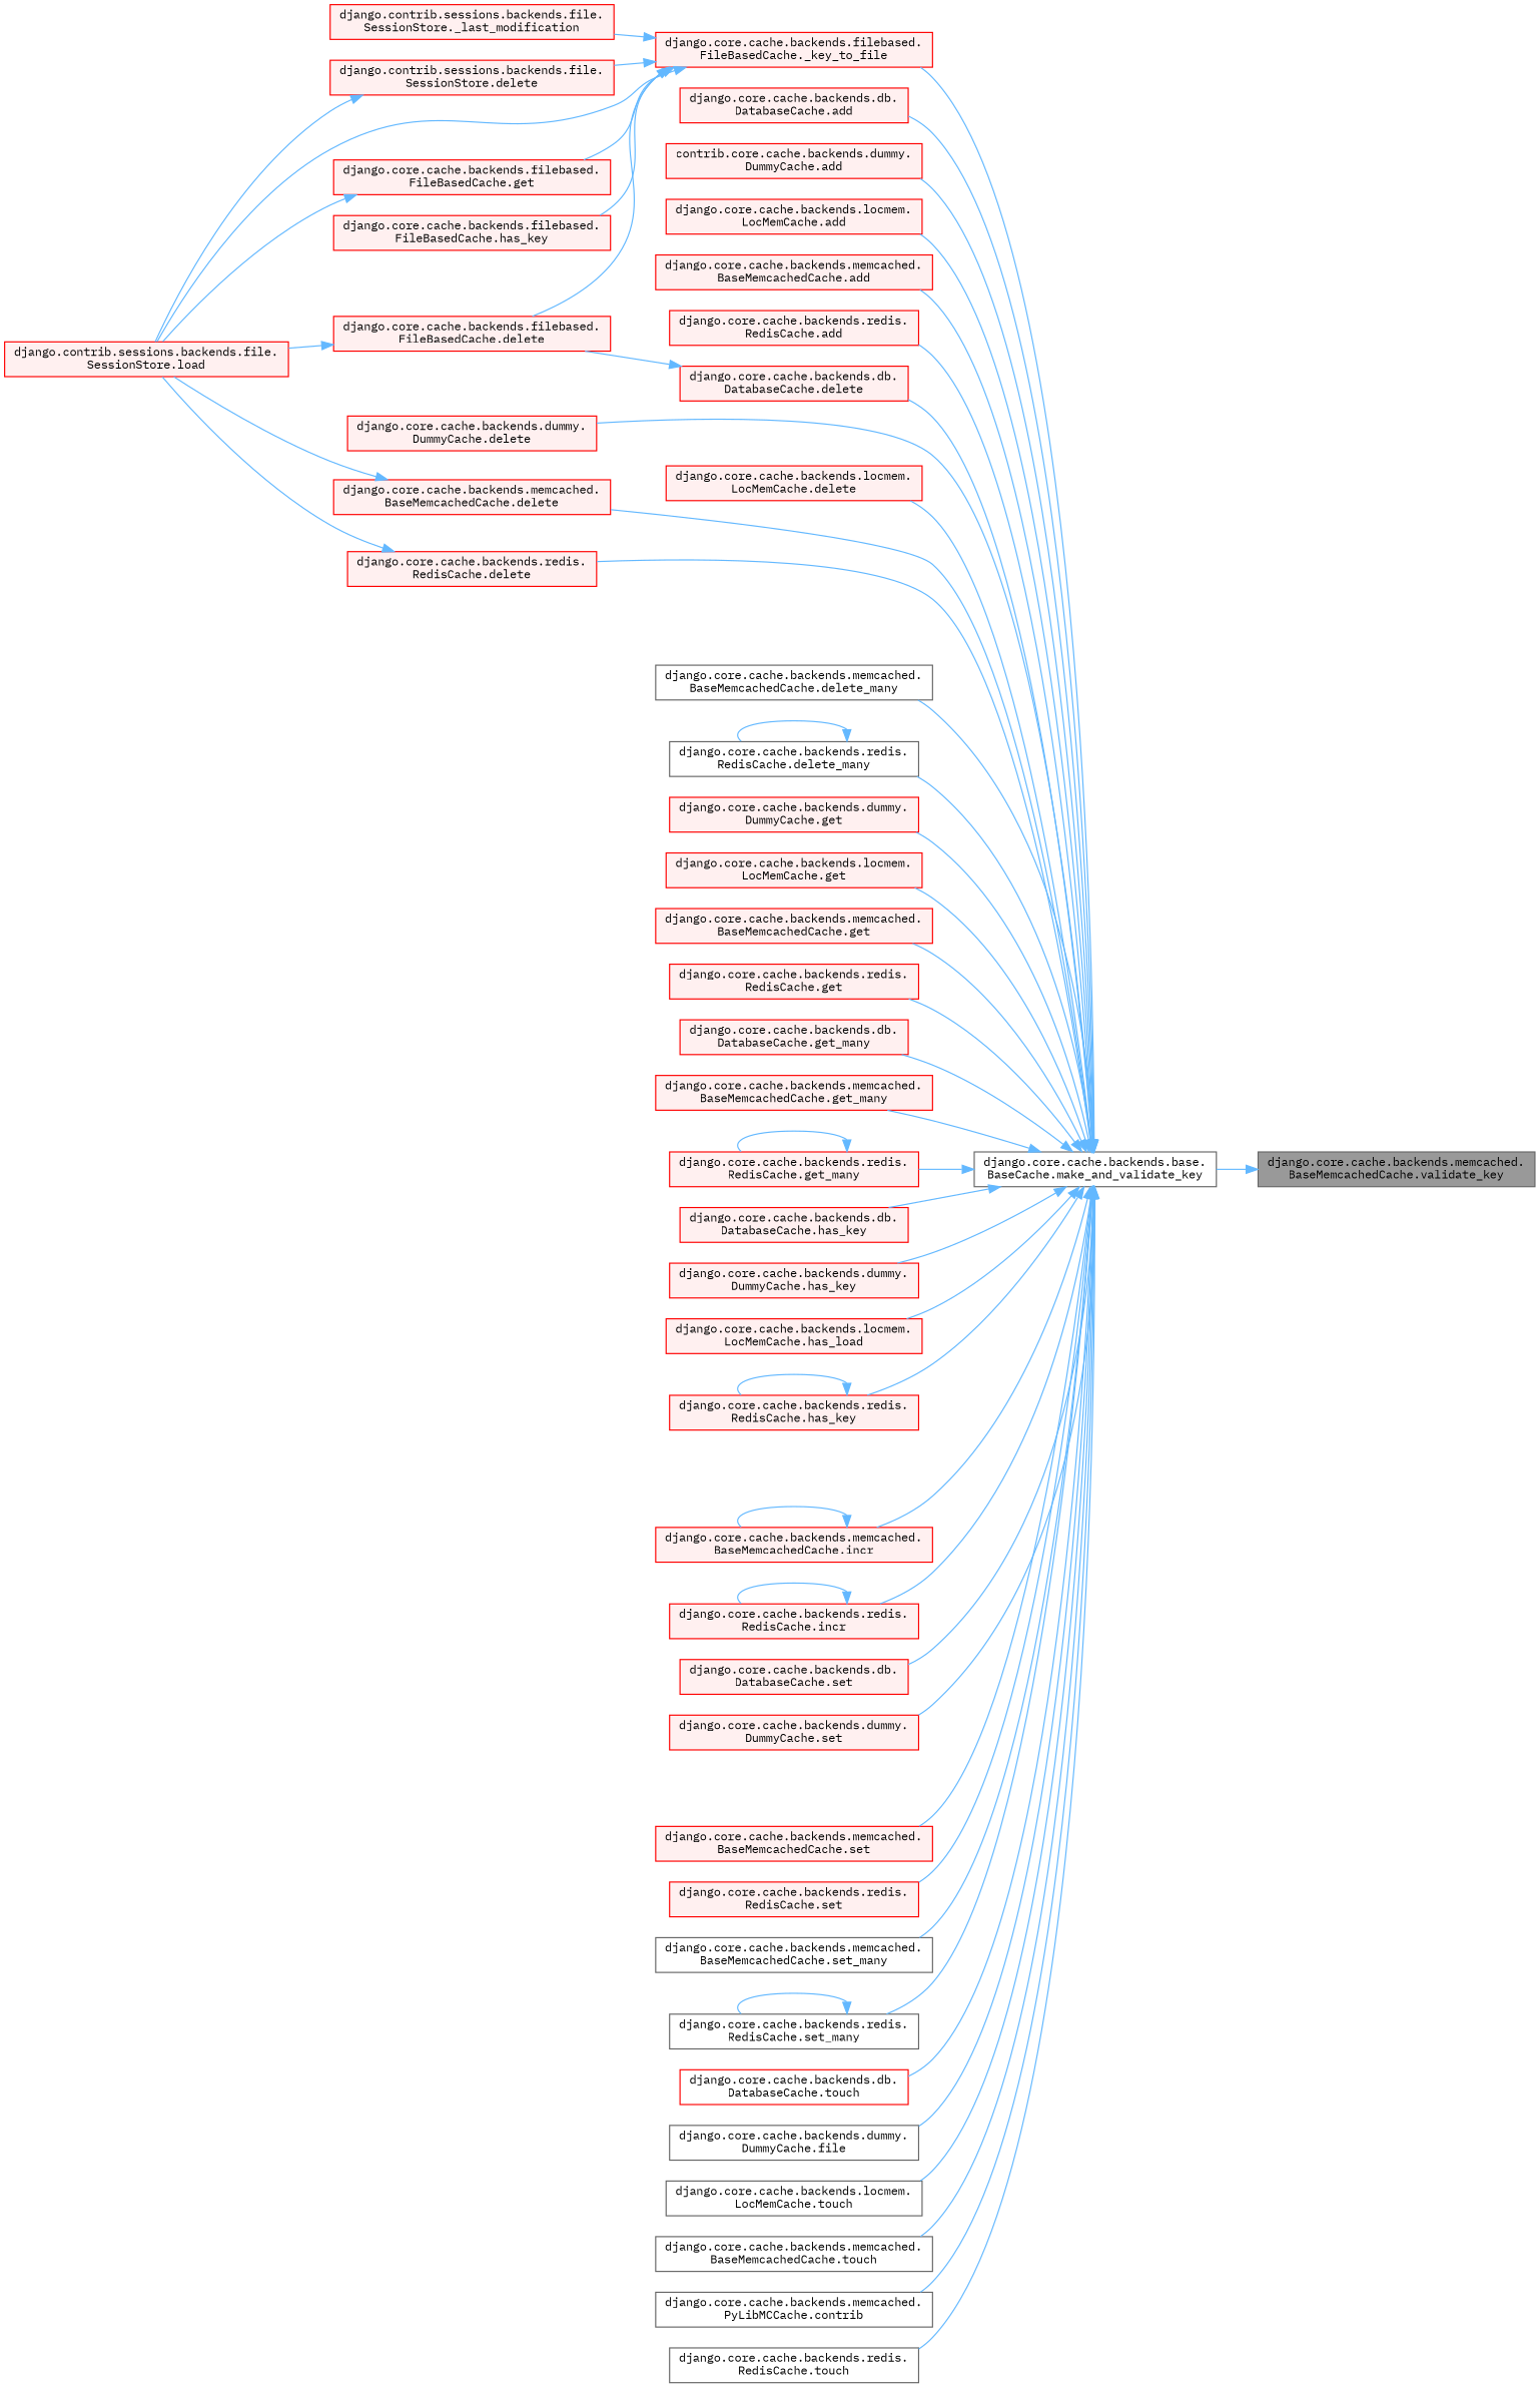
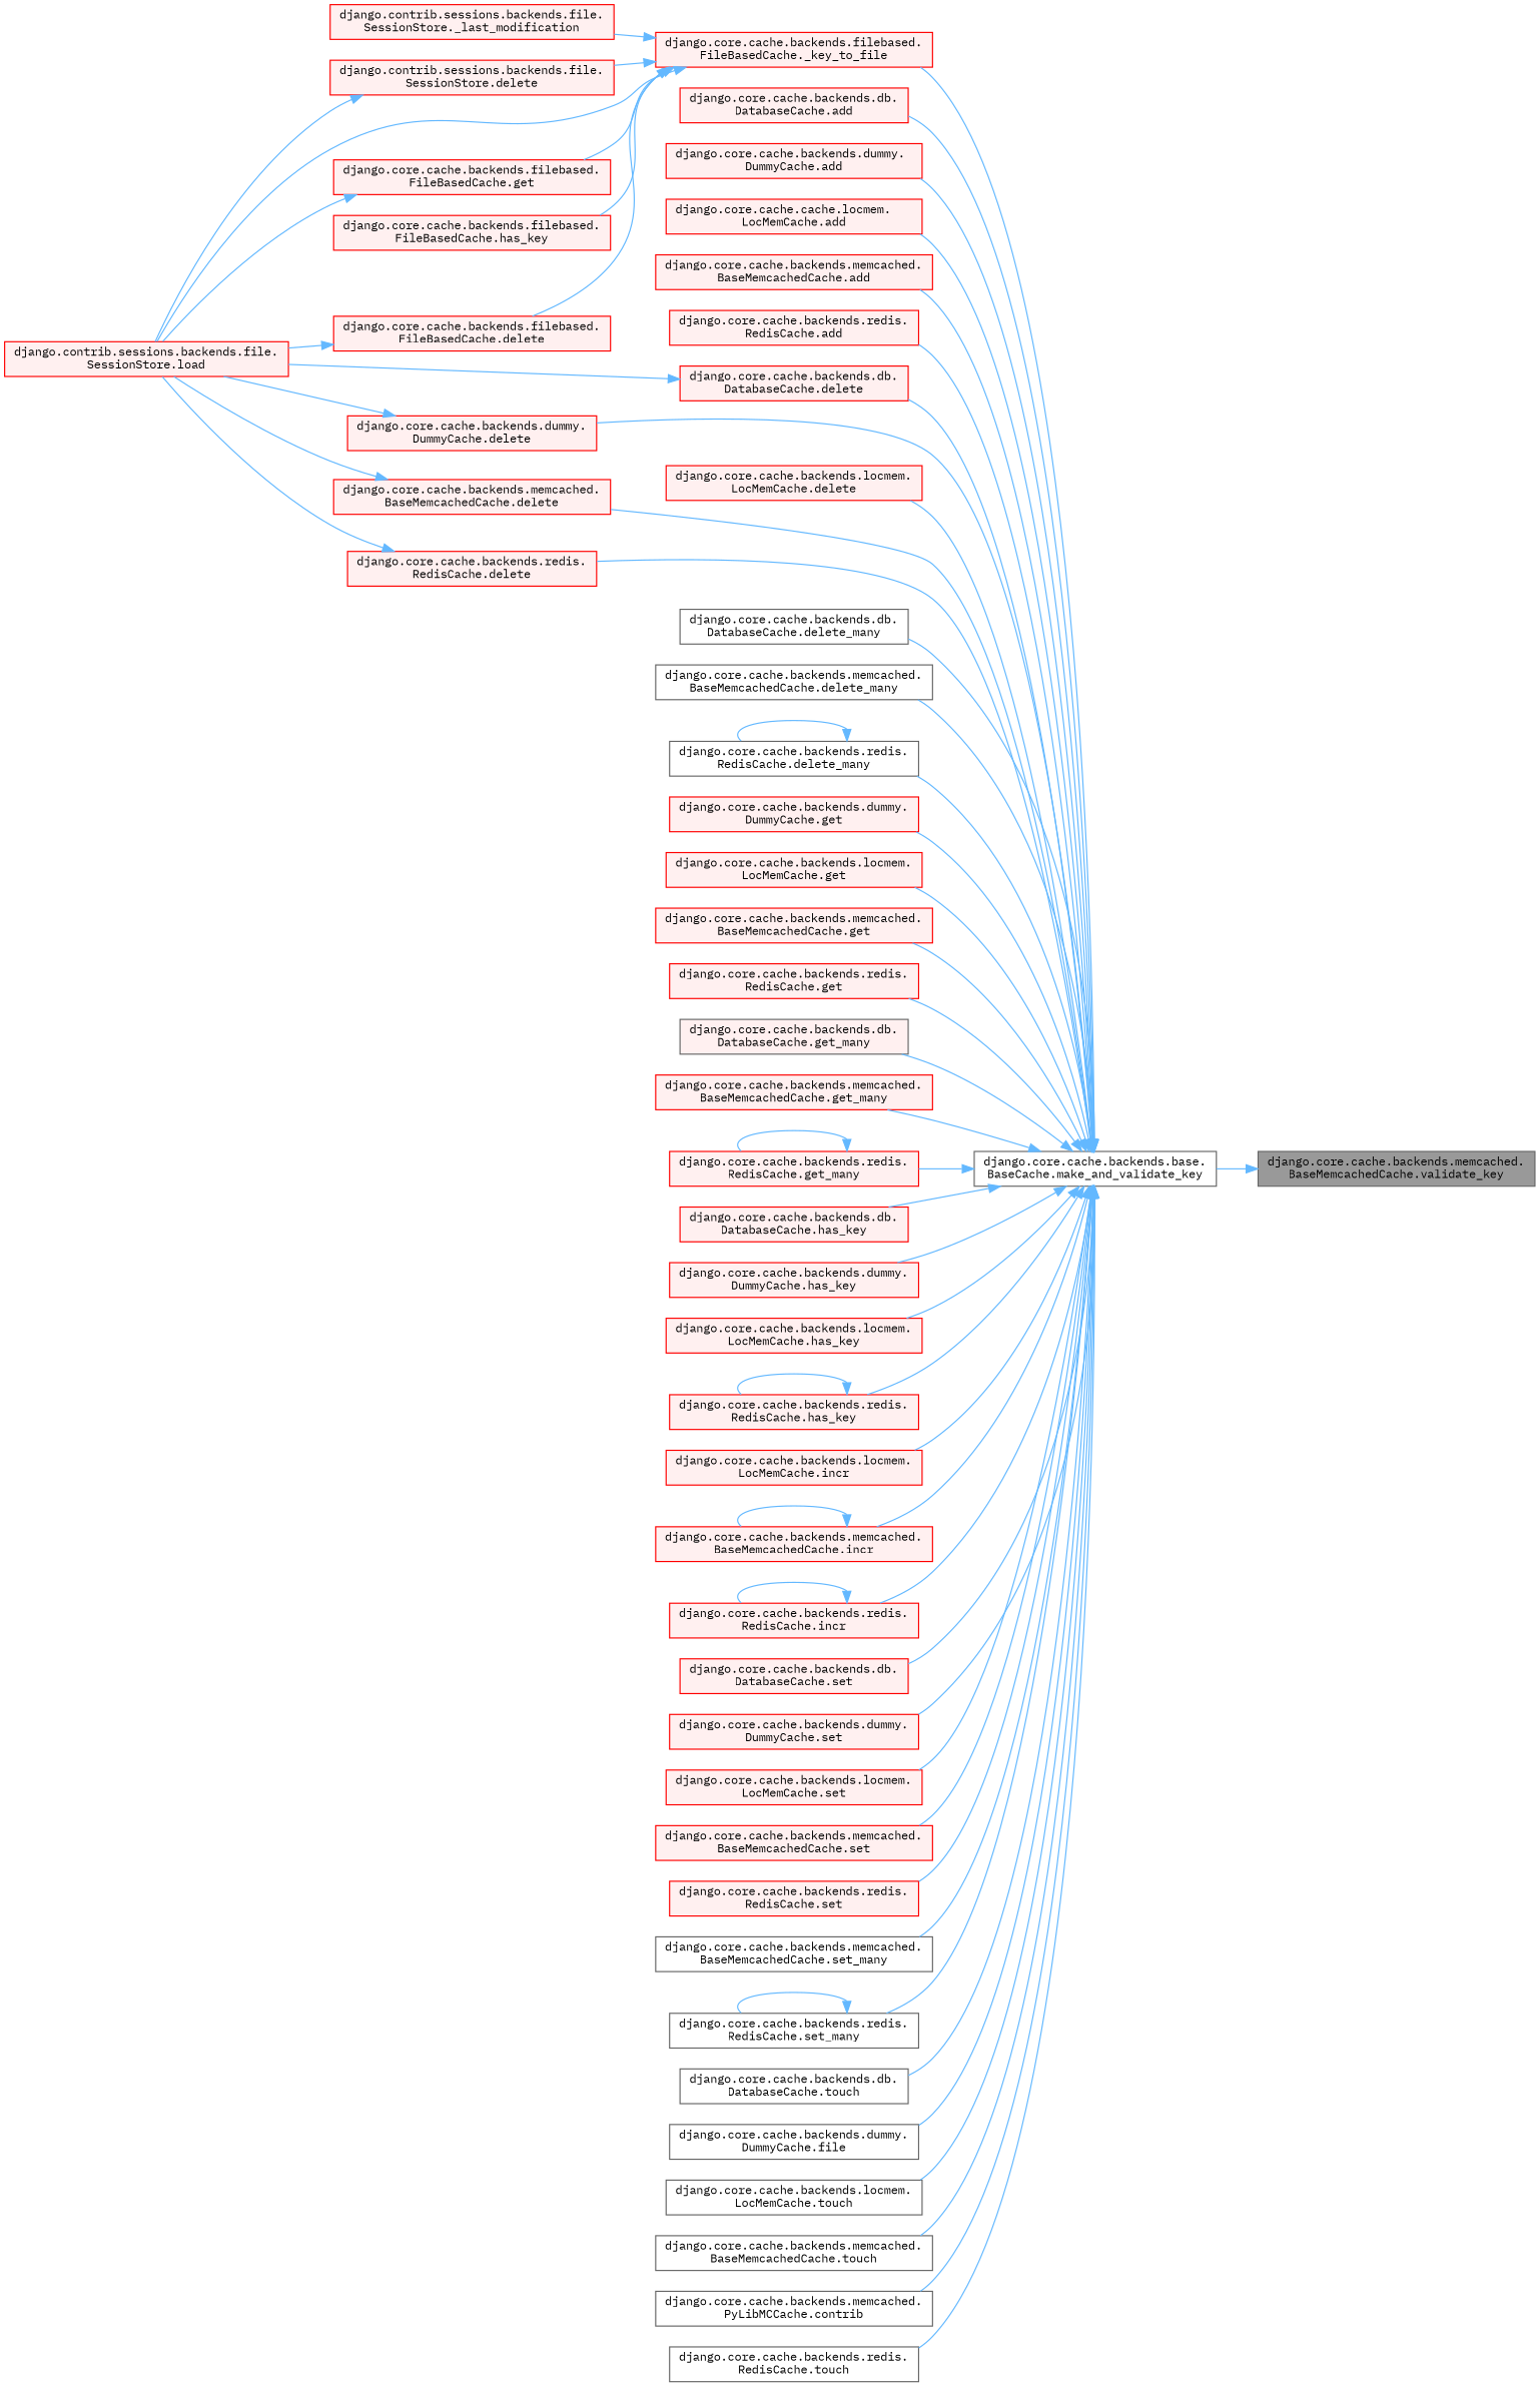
  digraph {
    fontname="IBM Plex Mono"
    rankdir=RL
    node [color=red fillcolor="#FFF0F0" fontname="IBM Plex Mono" fontsize=10 shape=box style=filled]
    edge [color=steelblue1 dir=back fontname="IBM Plex Mono" fontsize=10 labelfontname=Helvetica labelfontsize=10 style=solid]
    n1 [color=gray40 fillcolor=grey60 fontcolor=black height=0.2 label="django.core.cache.backends.memcached.\lBaseMemcachedCache.validate_key" width=0.4]
    n2 [color=grey40 fillcolor=white height=0.2 label="django.core.cache.backends.base.\lBaseCache.make_and_validate_key" width=0.4]
    n3 [height=0.2 label="django.core.cache.backends.filebased.\lFileBasedCache._key_to_file" width=0.4]
    n4 [height=0.2 label="django.core.cache.backends.db.\lDatabaseCache.add" width=0.4]
-   n5 [height=0.2 label="contrib.core.cache.backends.dummy.\lDummyCache.add" width=0.4]
-   n6 [height=0.2 label="django.core.cache.backends.locmem.\lLocMemCache.add" width=0.4]
+   n5 [height=0.2 label="django.core.cache.backends.dummy.\lDummyCache.add" width=0.4]
+   n6 [height=0.2 label="django.core.cache.cache.locmem.\lLocMemCache.add" width=0.4]
    n7 [height=0.2 label="django.core.cache.backends.memcached.\lBaseMemcachedCache.add" width=0.4]
    n8 [height=0.2 label="django.core.cache.backends.redis.\lRedisCache.add" width=0.4]
    n9 [height=0.2 label="django.core.cache.backends.db.\lDatabaseCache.delete" width=0.4]
    n10 [height=0.2 label="django.core.cache.backends.dummy.\lDummyCache.delete" width=0.4]
    n11 [height=0.2 label="django.core.cache.backends.locmem.\lLocMemCache.delete" width=0.4]
    n12 [height=0.2 label="django.core.cache.backends.memcached.\lBaseMemcachedCache.delete" width=0.4]
    n13 [height=0.2 label="django.core.cache.backends.redis.\lRedisCache.delete" width=0.4]
+   n14 [color=grey40 fillcolor=white height=0.2 label="django.core.cache.backends.db.\lDatabaseCache.delete_many" width=0.4]
    n15 [color=grey40 fillcolor=white height=0.2 label="django.core.cache.backends.memcached.\lBaseMemcachedCache.delete_many" width=0.4]
    n16 [color=grey40 fillcolor=white height=0.2 label="django.core.cache.backends.redis.\lRedisCache.delete_many" width=0.4]
    n17 [height=0.2 label="django.core.cache.backends.dummy.\lDummyCache.get" width=0.4]
    n18 [height=0.2 label="django.core.cache.backends.locmem.\lLocMemCache.get" width=0.4]
    n19 [height=0.2 label="django.core.cache.backends.memcached.\lBaseMemcachedCache.get" width=0.4]
    n20 [height=0.2 label="django.core.cache.backends.redis.\lRedisCache.get" width=0.4]
-   n21 [height=0.2 label="django.core.cache.backends.db.\lDatabaseCache.get_many" width=0.4]
+   n21 [color=grey40 height=0.2 label="django.core.cache.backends.db.\lDatabaseCache.get_many" width=0.4]
    n22 [height=0.2 label="django.core.cache.backends.memcached.\lBaseMemcachedCache.get_many" width=0.4]
    n23 [height=0.2 label="django.core.cache.backends.redis.\lRedisCache.get_many" width=0.4]
    n24 [height=0.2 label="django.core.cache.backends.db.\lDatabaseCache.has_key" width=0.4]
    n25 [height=0.2 label="django.core.cache.backends.dummy.\lDummyCache.has_key" width=0.4]
-   n26 [height=0.2 label="django.core.cache.backends.locmem.\lLocMemCache.has_load" width=0.4]
+   n26 [height=0.2 label="django.core.cache.backends.locmem.\lLocMemCache.has_key" width=0.4]
    n27 [height=0.2 label="django.core.cache.backends.redis.\lRedisCache.has_key" width=0.4]
+   n28 [height=0.2 label="django.core.cache.backends.locmem.\lLocMemCache.incr" width=0.4]
    n29 [height=0.2 label="django.core.cache.backends.memcached.\lBaseMemcachedCache.incr" width=0.4]
    n30 [height=0.2 label="django.core.cache.backends.redis.\lRedisCache.incr" width=0.4]
    n31 [height=0.2 label="django.core.cache.backends.db.\lDatabaseCache.set" width=0.4]
    n32 [height=0.2 label="django.core.cache.backends.dummy.\lDummyCache.set" width=0.4]
+   n33 [height=0.2 label="django.core.cache.backends.locmem.\lLocMemCache.set" width=0.4]
    n34 [height=0.2 label="django.core.cache.backends.memcached.\lBaseMemcachedCache.set" width=0.4]
    n35 [height=0.2 label="django.core.cache.backends.redis.\lRedisCache.set" width=0.4]
    n36 [color=grey40 fillcolor=white height=0.2 label="django.core.cache.backends.memcached.\lBaseMemcachedCache.set_many" width=0.4]
    n37 [color=grey40 fillcolor=white height=0.2 label="django.core.cache.backends.redis.\lRedisCache.set_many" width=0.4]
-   n38 [fillcolor=white height=0.2 label="django.core.cache.backends.db.\lDatabaseCache.touch" width=0.4]
+   n38 [color=grey40 fillcolor=white height=0.2 label="django.core.cache.backends.db.\lDatabaseCache.touch" width=0.4]
    n39 [color=grey40 fillcolor=white height=0.2 label="django.core.cache.backends.dummy.\lDummyCache.file" width=0.4]
    n40 [color=grey40 fillcolor=white height=0.2 label="django.core.cache.backends.locmem.\lLocMemCache.touch" width=0.4]
    n41 [color=grey40 fillcolor=white height=0.2 label="django.core.cache.backends.memcached.\lBaseMemcachedCache.touch" width=0.4]
    n42 [color=grey40 fillcolor=white height=0.2 label="django.core.cache.backends.memcached.\lPyLibMCCache.contrib" width=0.4]
    n43 [color=grey40 fillcolor=white height=0.2 label="django.core.cache.backends.redis.\lRedisCache.touch" width=0.4]
    n44 [height=0.2 label="django.contrib.sessions.backends.file.\lSessionStore._last_modification" width=0.4]
    n45 [height=0.2 label="django.contrib.sessions.backends.file.\lSessionStore.delete" width=0.4]
    n46 [height=0.2 label="django.contrib.sessions.backends.file.\lSessionStore.load" width=0.4]
    n47 [height=0.2 label="django.core.cache.backends.filebased.\lFileBasedCache.delete" width=0.4]
    n48 [height=0.2 label="django.core.cache.backends.filebased.\lFileBasedCache.get" width=0.4]
    n49 [height=0.2 label="django.core.cache.backends.filebased.\lFileBasedCache.has_key" width=0.4]
    n1 -> n2
    n2 -> n3
    n2 -> n4
    n2 -> n5
    n2 -> n6
    n2 -> n7
    n2 -> n8
    n2 -> n9
    n2 -> n10
    n2 -> n11
    n2 -> n12
    n2 -> n13
+   n2 -> n14
    n2 -> n15
    n2 -> n16
    n2 -> n17
    n2 -> n18
    n2 -> n19
    n2 -> n20
    n2 -> n21
    n2 -> n22
    n2 -> n23
    n2 -> n24
    n2 -> n25
    n2 -> n26
    n2 -> n27
+   n2 -> n28
    n2 -> n29
    n2 -> n30
    n2 -> n31
    n2 -> n32
+   n2 -> n33
    n2 -> n34
    n2 -> n35
    n2 -> n36
    n2 -> n37
    n2 -> n38
    n2 -> n39
    n2 -> n40
    n2 -> n41
    n2 -> n42
    n2 -> n43
    n3 -> n44
    n3 -> n45
    n3 -> n46
    n3 -> n47
    n3 -> n48
    n3 -> n49
-   n9 -> n47
+   n9 -> n46
+   n10 -> n46
    n12 -> n46
    n13 -> n46
    n16 -> n16
    n23 -> n23
    n27 -> n27
    n29 -> n29
    n30 -> n30
    n37 -> n37
    n45 -> n46
    n47 -> n46
    n48 -> n46
  }
